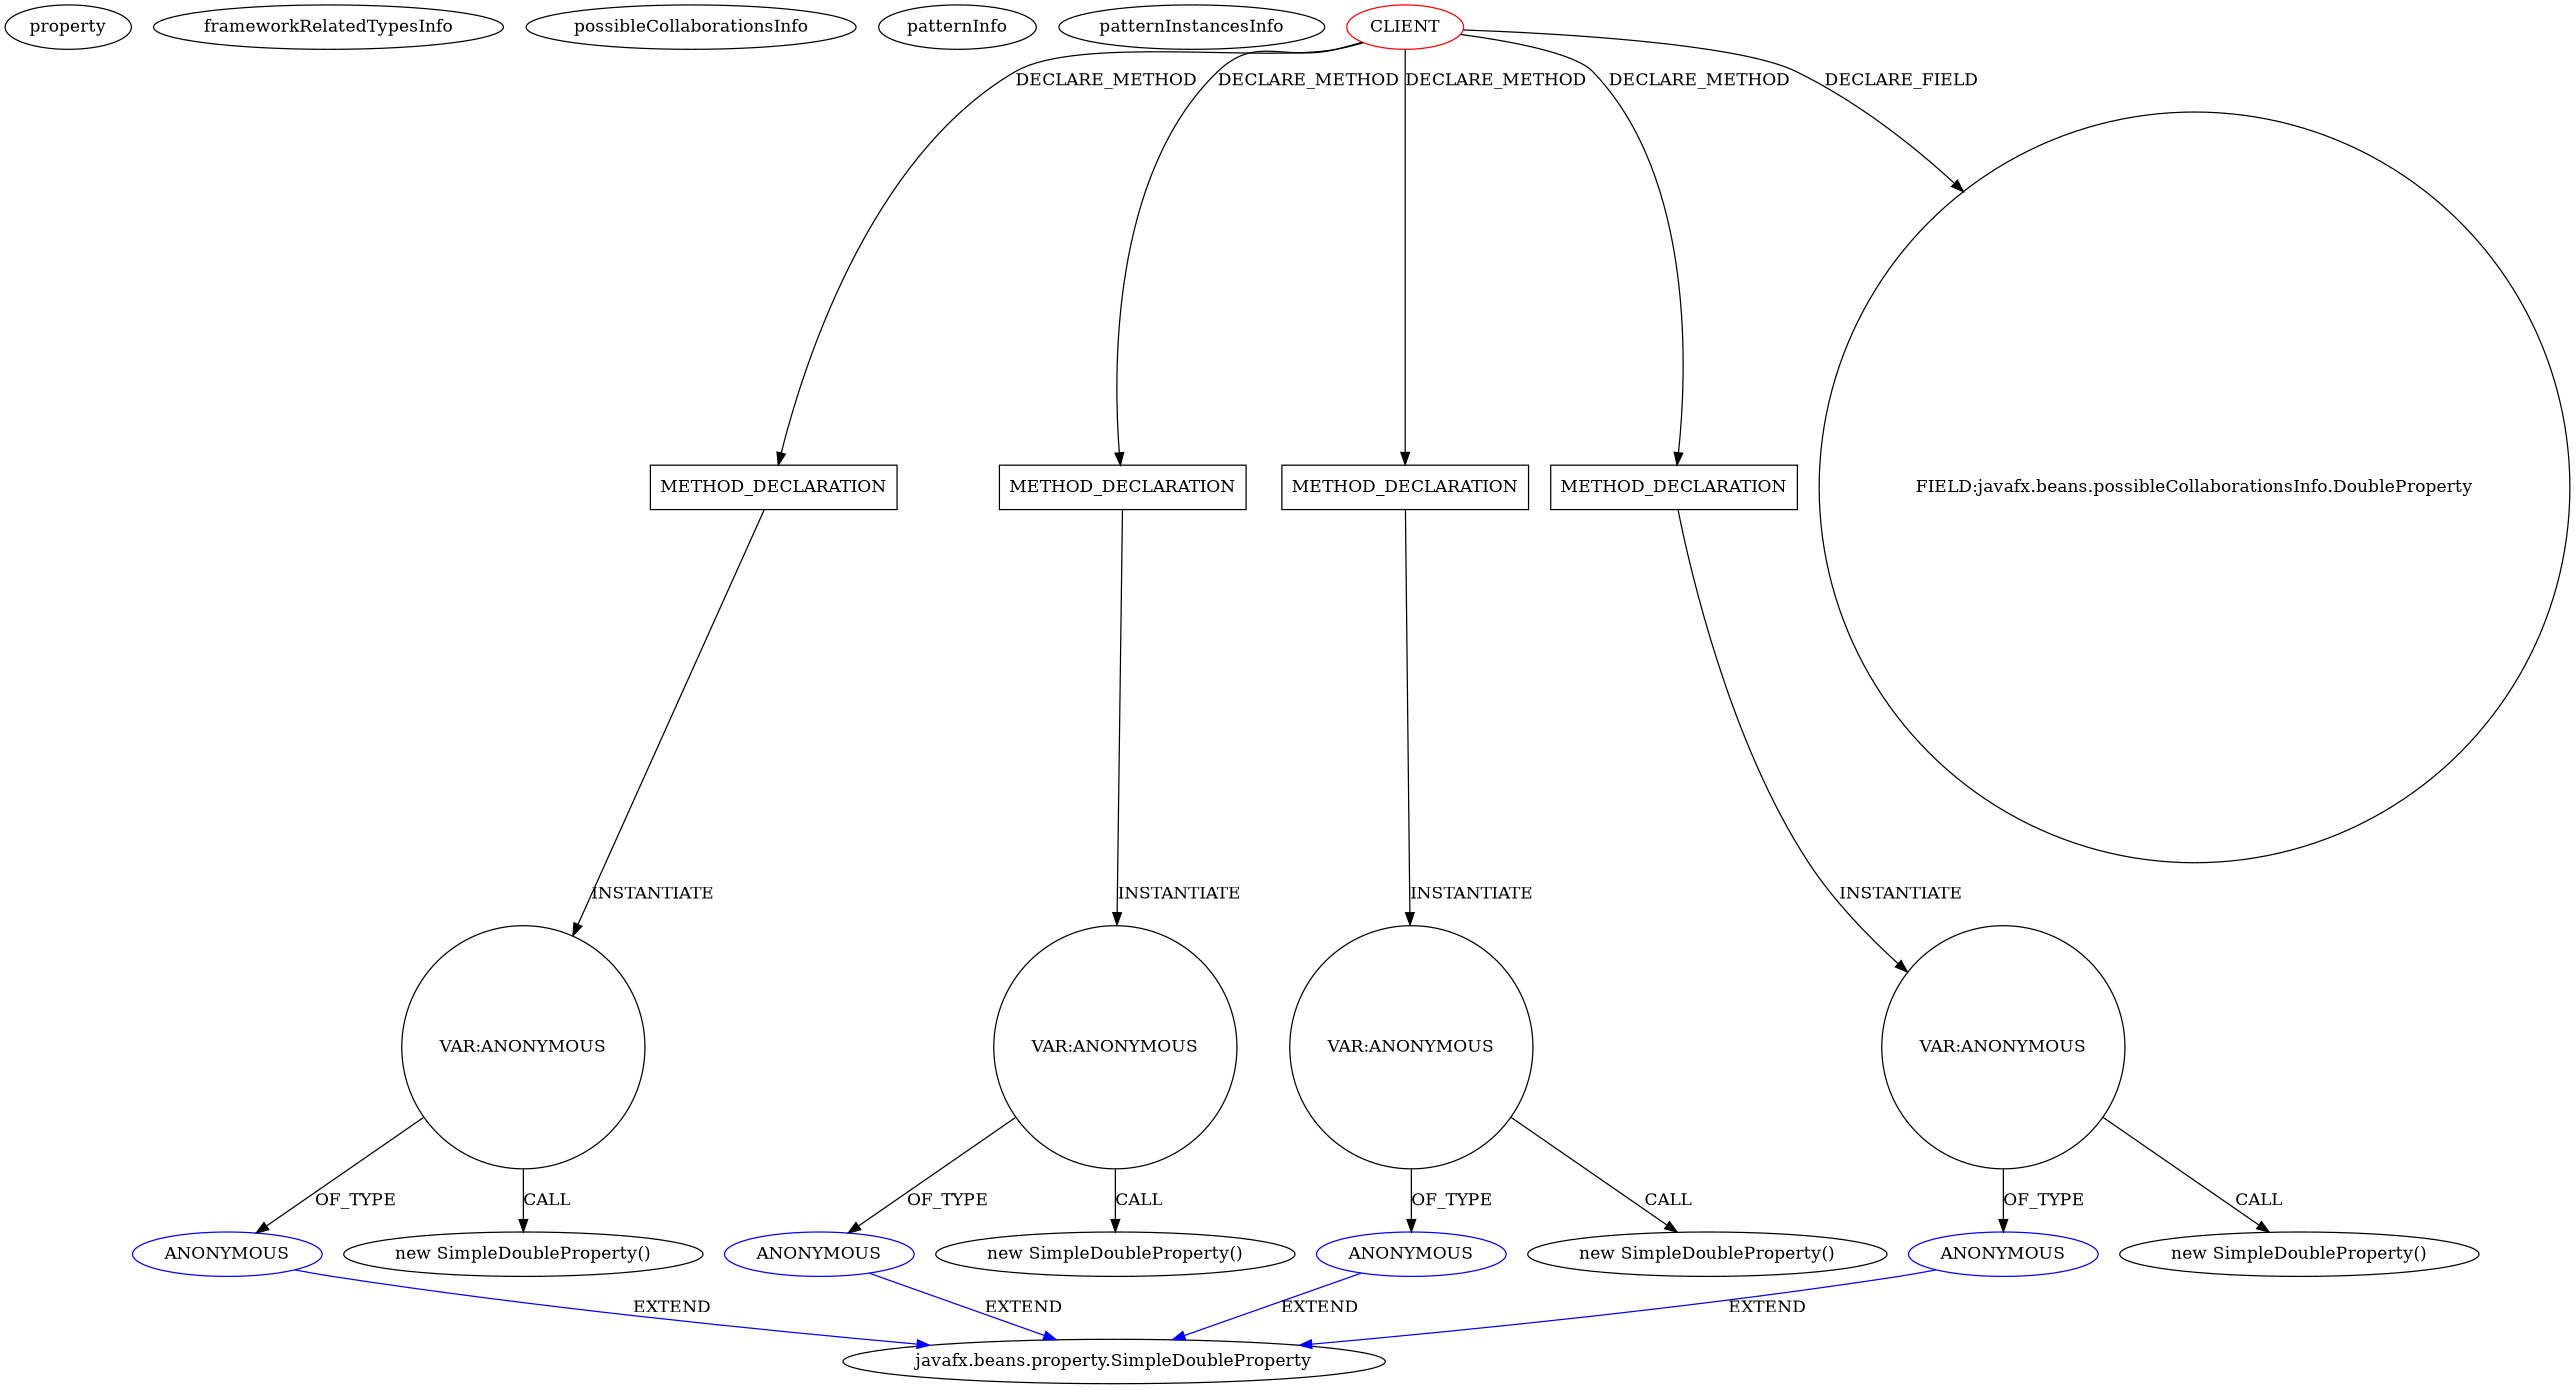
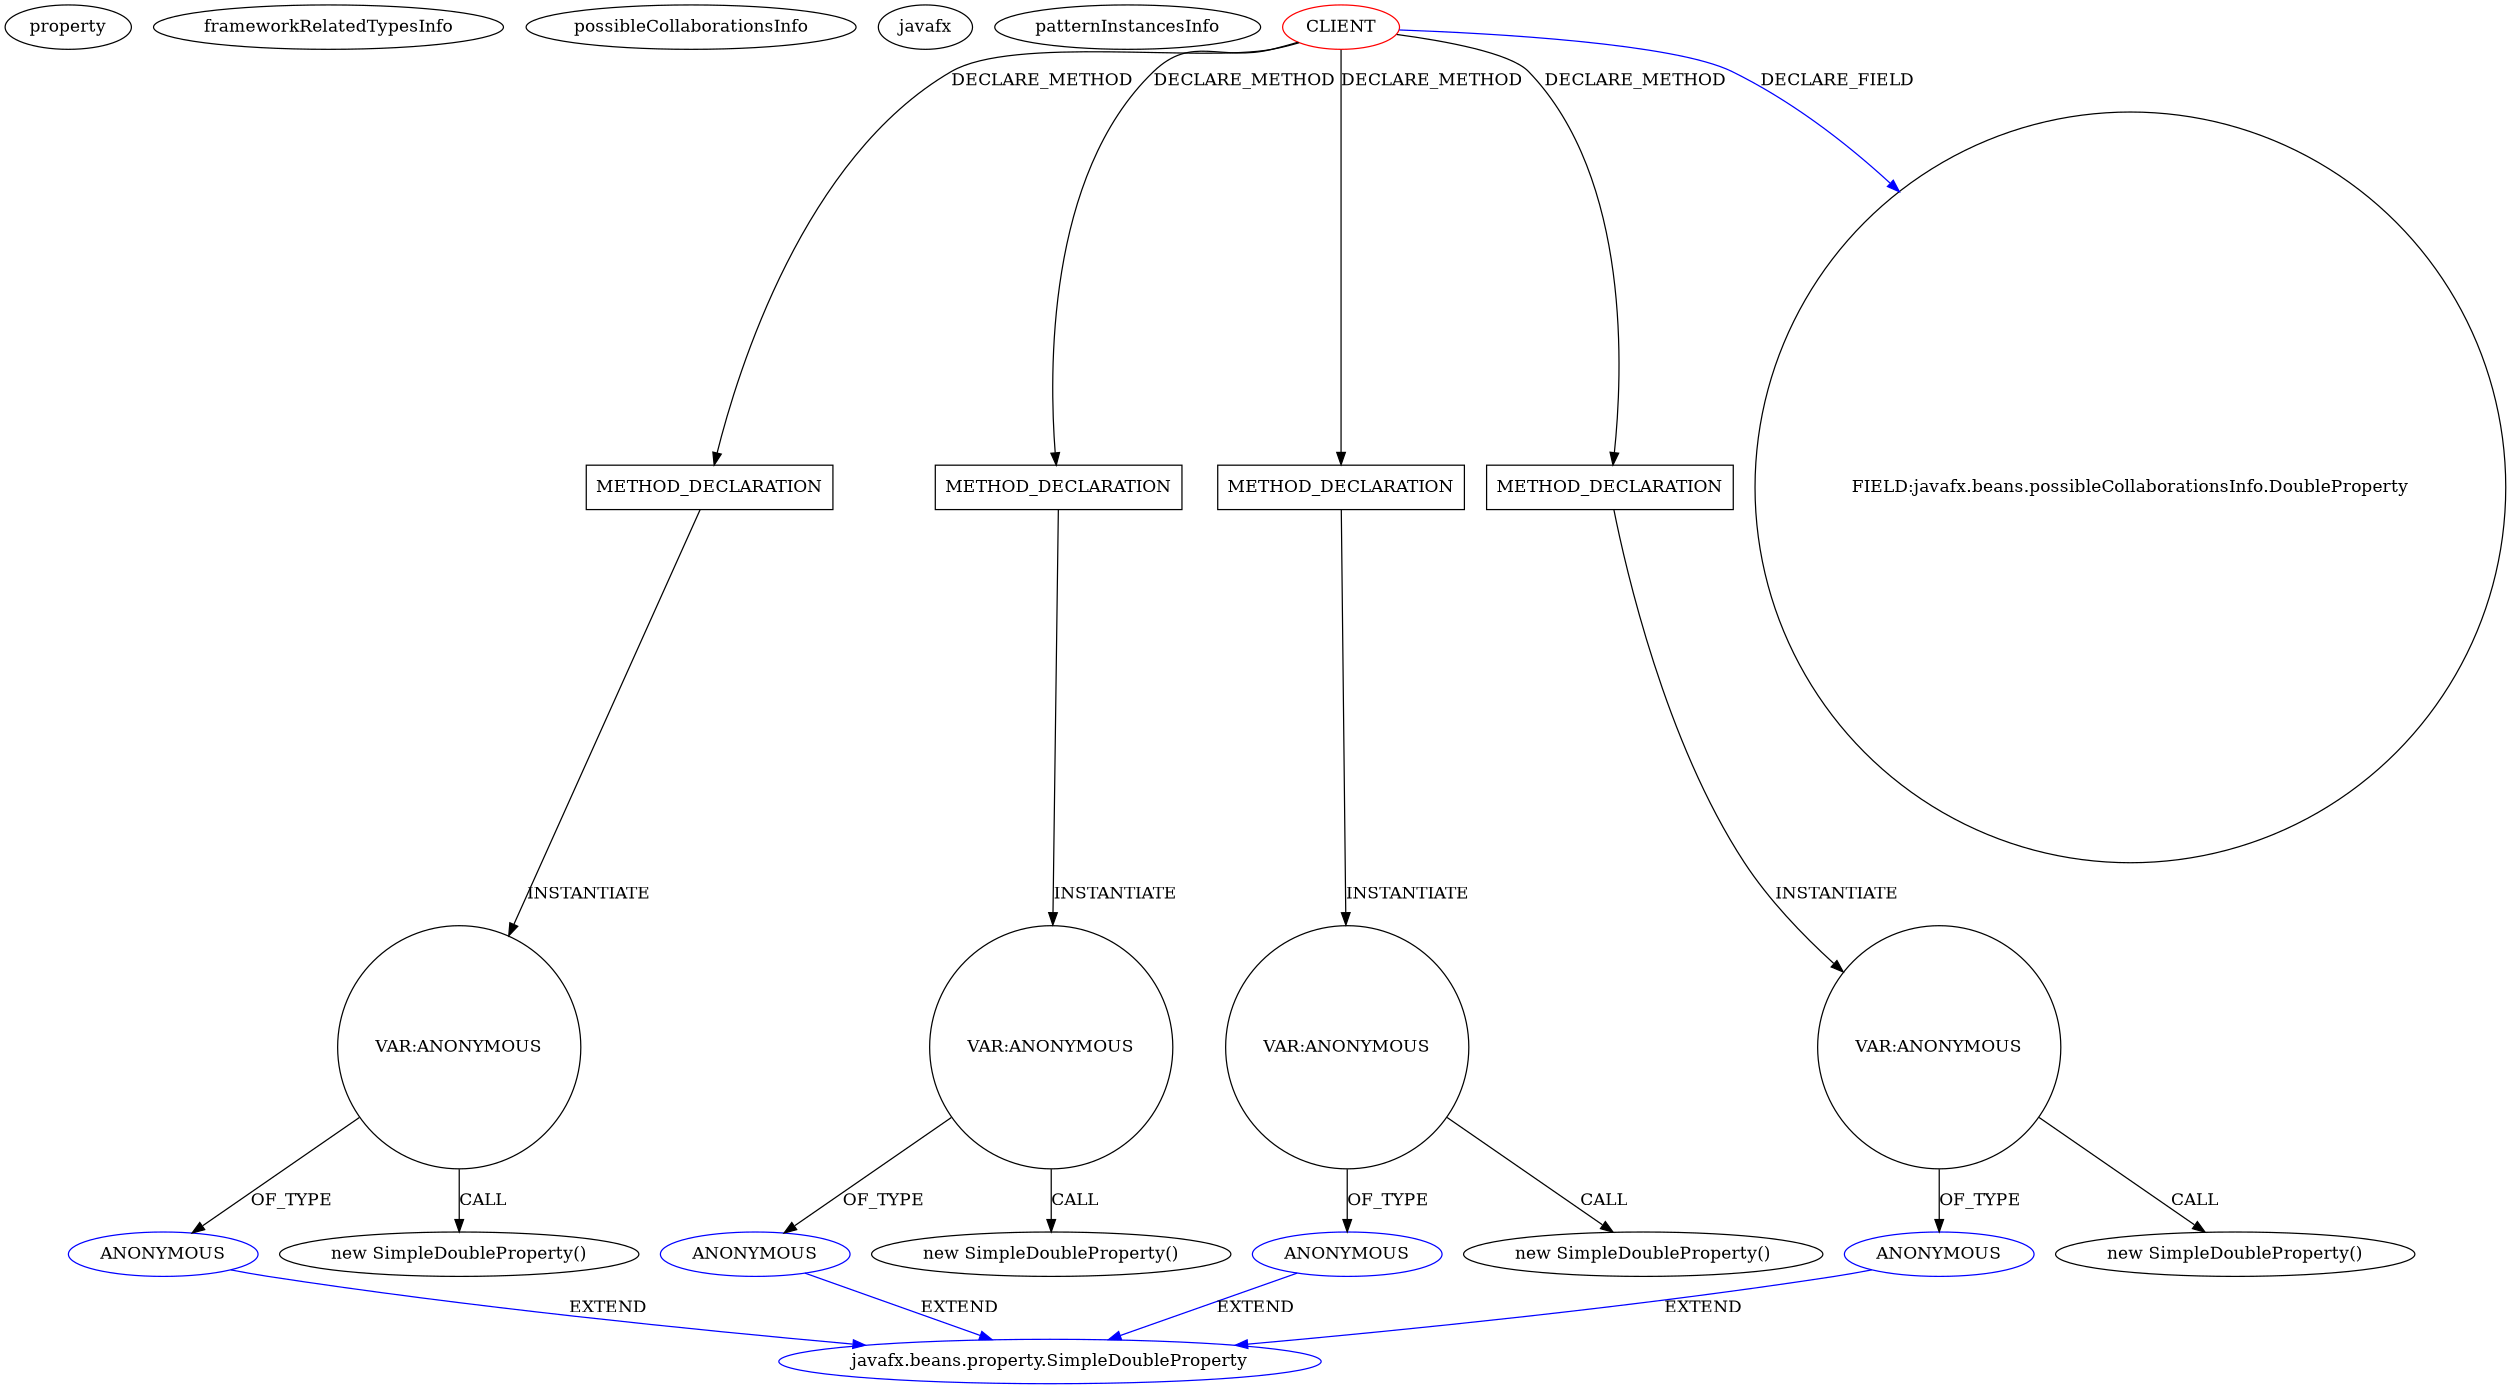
  digraph {
    node [isFrameworkType=false]
    n1 [category=pattern graphId=2375 isAnonymous=false label=property possibleRelation=false isFrameworkType=""]
    frameworkRelatedTypesInfo [isFrameworkType=""]
    possibleCollaborationsInfo [isFrameworkType=""]
-   patternInfo [frequency=2.0 patternRootClient=0 isFrameworkType=""]
+   patternInfo [frequency=2.0 patternRootClient=0 label=javafx isFrameworkType=""]
    patternInstancesInfo [0="Jojal-RadialMenu~/Jojal-RadialMenu/RadialMenu-master/src/main/java/fr/jojal/widget/radial/menu/RadialMenu.java~RadialMenu~698" 1="Jojal-RadialMenu~/Jojal-RadialMenu/RadialMenu-master/src/main/java/fr/jojal/widget/radial/item/RadialItem.java~RadialItem~690" isFrameworkType=""]
-   n6 [label="javafx.beans.property.SimpleDoubleProperty" vertexType=FRAMEWORK_CLASS_TYPE]
+   n6 [label="javafx.beans.property.SimpleDoubleProperty" vertexType=FRAMEWORK_CLASS_TYPE color=blue]
    n7 [color=blue label=ANONYMOUS vertexType=REFERENCE_ANONYMOUS_DECLARATION]
    n8 [color=blue label=ANONYMOUS vertexType=REFERENCE_ANONYMOUS_DECLARATION]
    n9 [color=blue label=ANONYMOUS vertexType=REFERENCE_ANONYMOUS_DECLARATION]
    n10 [color=blue label=ANONYMOUS vertexType=REFERENCE_ANONYMOUS_DECLARATION]
    n11 [label="VAR:ANONYMOUS" shape=circle vertexType=VARIABLE_EXPRESION]
    n12 [label="new SimpleDoubleProperty()" vertexType=CONSTRUCTOR_CALL]
    n13 [label="VAR:ANONYMOUS" shape=circle vertexType=VARIABLE_EXPRESION]
    n14 [label="new SimpleDoubleProperty()" vertexType=CONSTRUCTOR_CALL]
    n15 [label="VAR:ANONYMOUS" shape=circle vertexType=VARIABLE_EXPRESION]
    n16 [label="new SimpleDoubleProperty()" vertexType=CONSTRUCTOR_CALL]
    n17 [label="VAR:ANONYMOUS" shape=circle vertexType=VARIABLE_EXPRESION]
    n18 [label="new SimpleDoubleProperty()" vertexType=CONSTRUCTOR_CALL]
    n19 [label=METHOD_DECLARATION shape=box vertexType=CLIENT_METHOD_DECLARATION]
    n20 [color=red label=CLIENT vertexType=ROOT_CLIENT_CLASS_DECLARATION]
    n21 [label=METHOD_DECLARATION shape=box vertexType=CLIENT_METHOD_DECLARATION]
    n22 [label=METHOD_DECLARATION shape=box vertexType=CLIENT_METHOD_DECLARATION]
    n23 [label=METHOD_DECLARATION shape=box vertexType=CLIENT_METHOD_DECLARATION]
    n24 [label="FIELD:javafx.beans.possibleCollaborationsInfo.DoubleProperty" shape=circle vertexType=FIELD_DECLARATION]
    n7 -> n6 [color=blue label=EXTEND]
    n8 -> n6 [color=blue label=EXTEND]
    n9 -> n6 [color=blue label=EXTEND]
    n10 -> n6 [color=blue label=EXTEND]
    n11 -> n7 [label=OF_TYPE]
    n11 -> n12 [label=CALL]
    n13 -> n8 [label=OF_TYPE]
    n13 -> n14 [label=CALL]
    n15 -> n10 [label=OF_TYPE]
    n15 -> n16 [label=CALL]
    n17 -> n9 [label=OF_TYPE]
    n17 -> n18 [label=CALL]
    n19 -> n13 [label=INSTANTIATE]
    n20 -> n19 [label=DECLARE_METHOD]
    n20 -> n21 [label=DECLARE_METHOD]
    n20 -> n22 [label=DECLARE_METHOD]
    n20 -> n23 [label=DECLARE_METHOD]
-   n20 -> n24 [label=DECLARE_FIELD]
+   n20 -> n24 [label=DECLARE_FIELD color=blue]
    n21 -> n15 [label=INSTANTIATE]
    n22 -> n11 [label=INSTANTIATE]
    n23 -> n17 [label=INSTANTIATE]
  }
